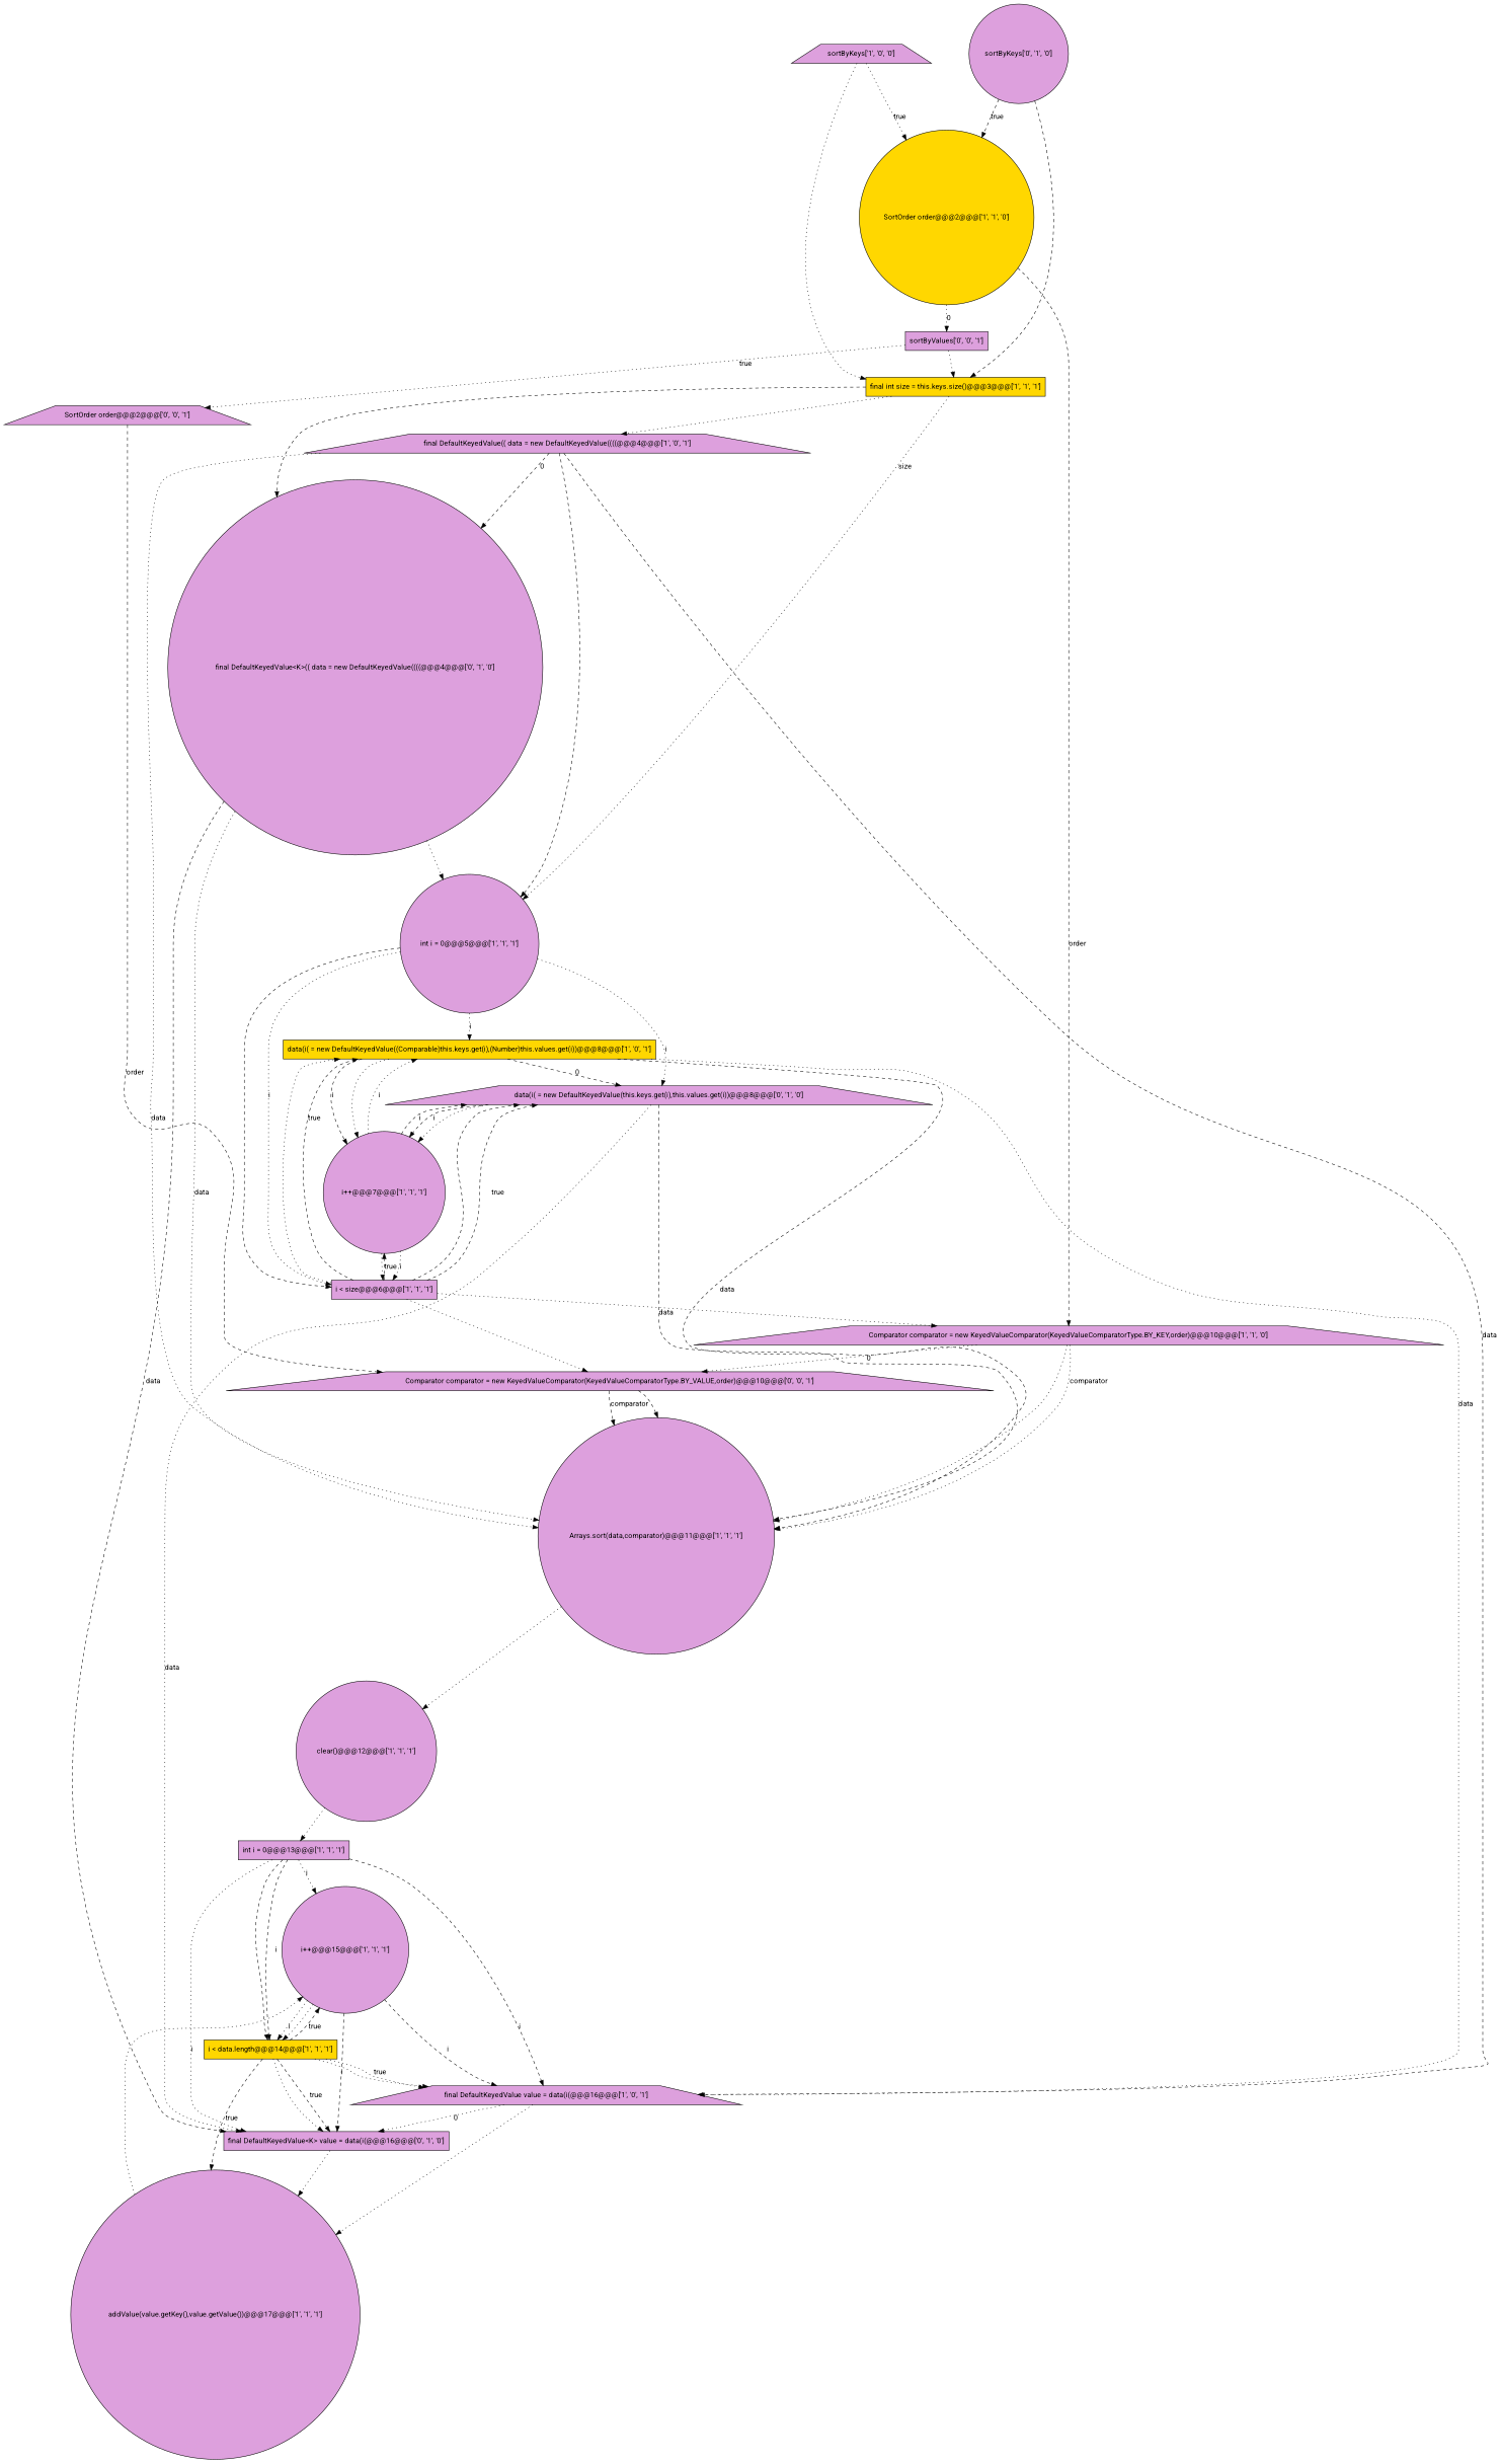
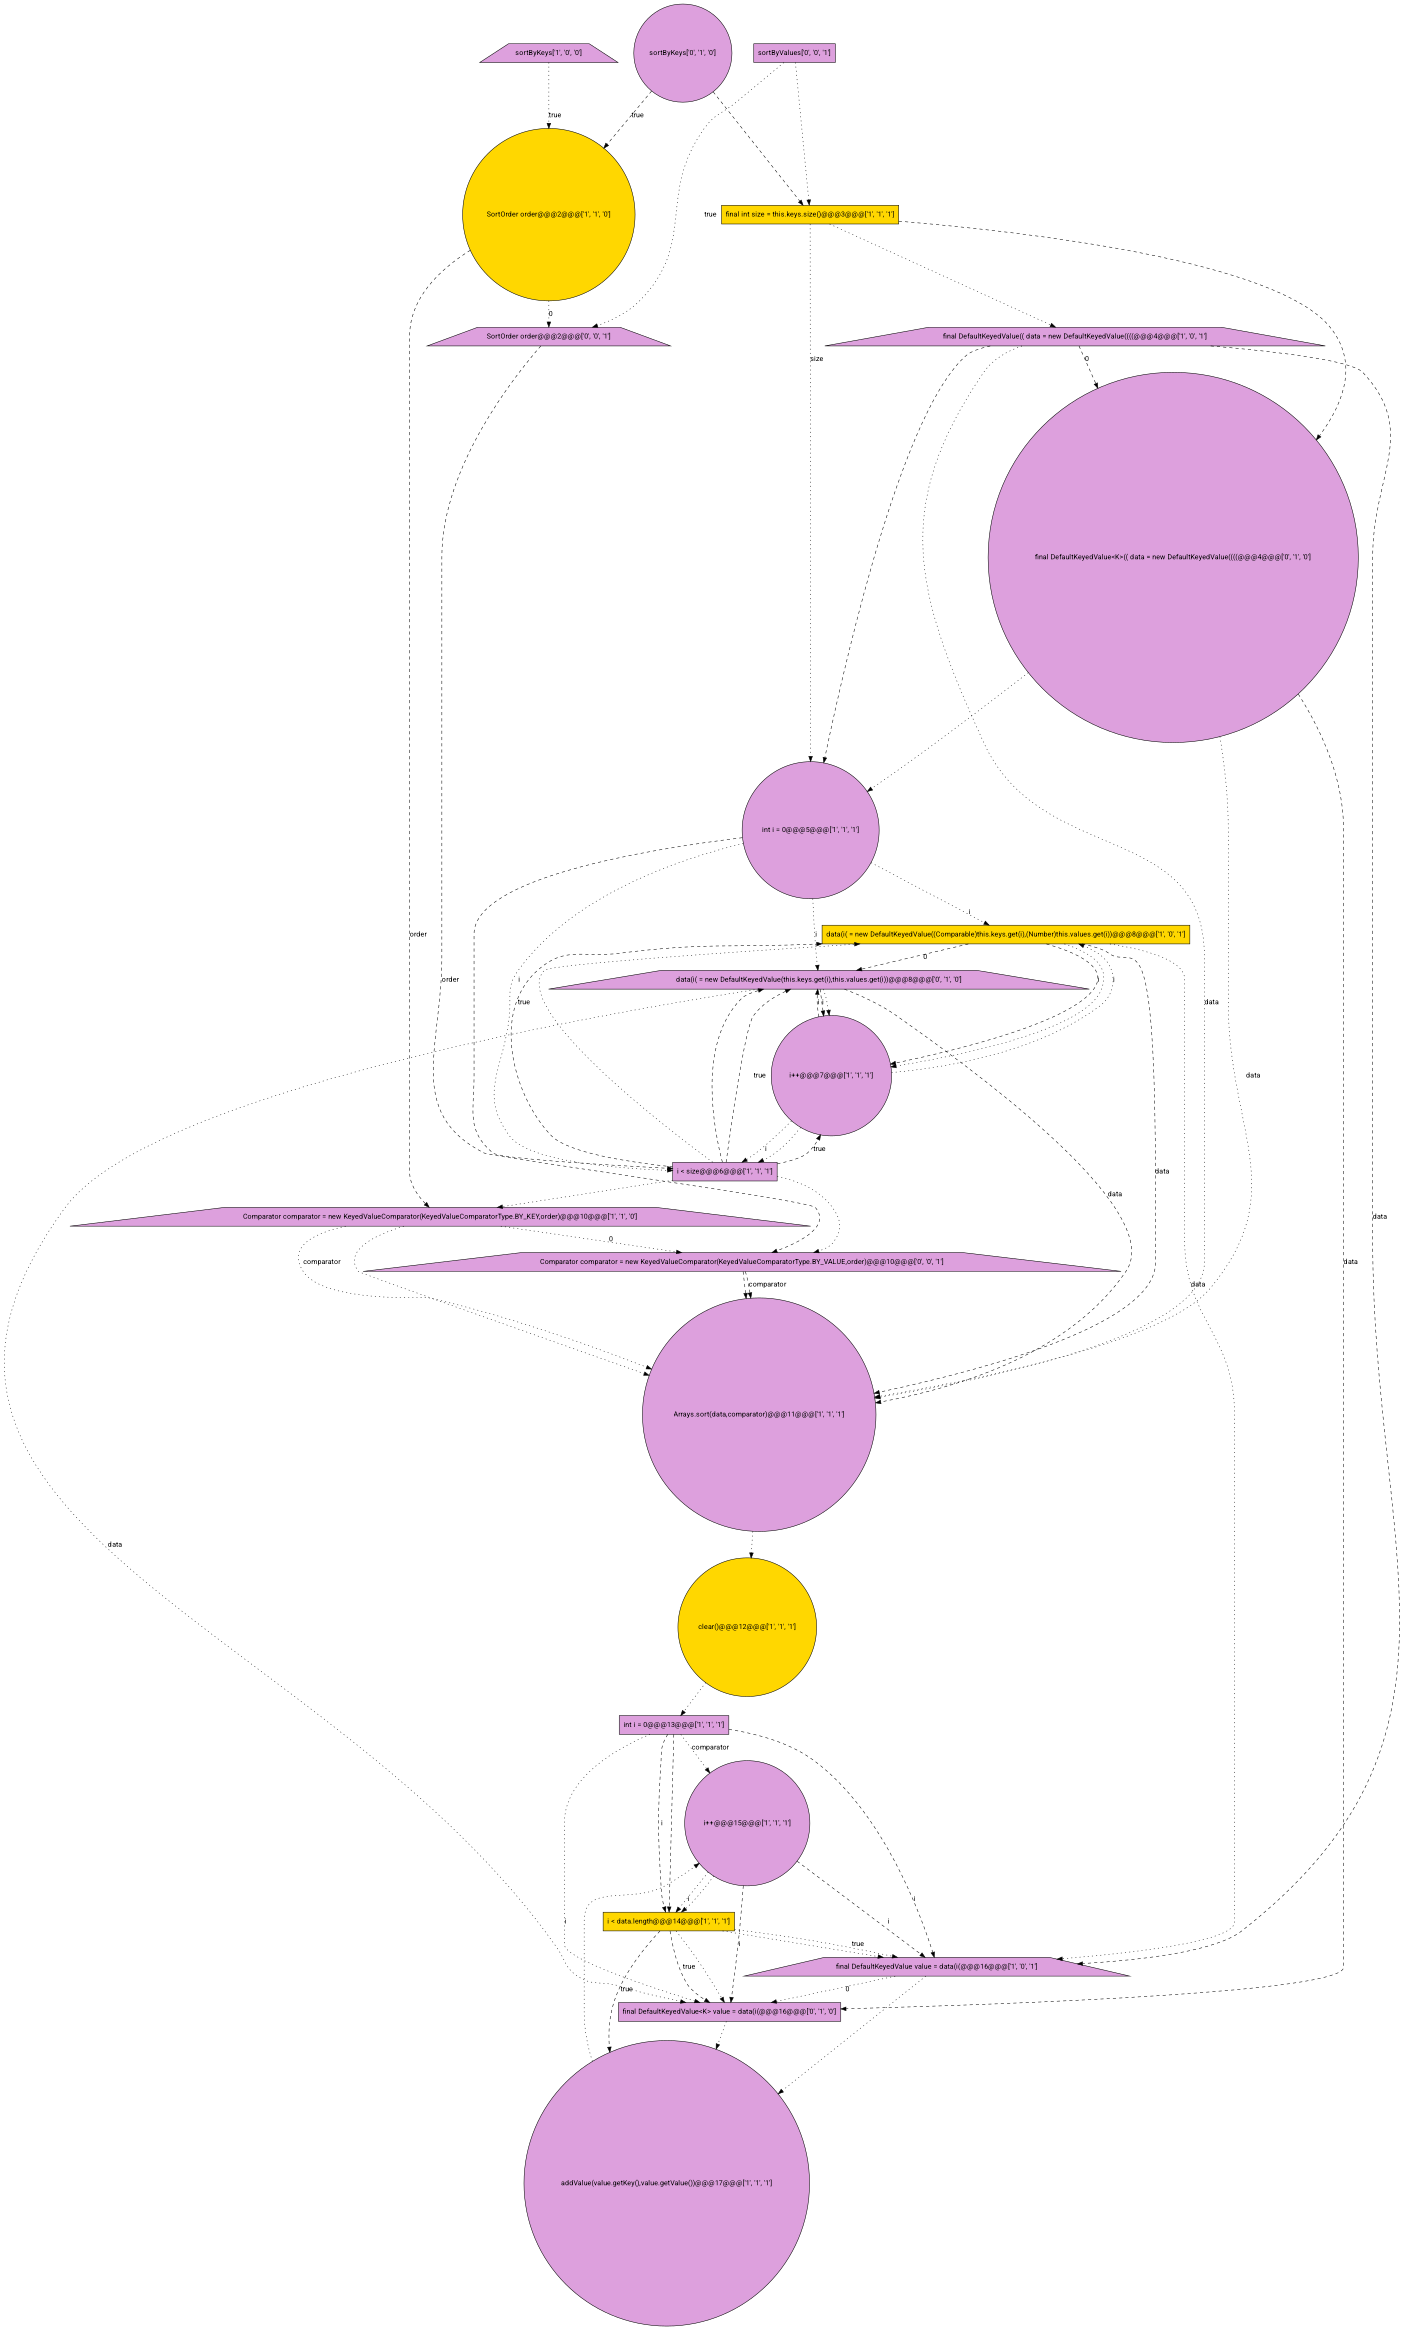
  digraph {
    fontname=Roboto
    node [fillcolor=plum fontname=Roboto shape=circle style=filled]
    edge [fontname=Roboto style=dotted]
    n1 [label="i++@@@15@@@['1', '1', '1']"]
    n2 [label="final DefaultKeyedValue<K> value = data(i(@@@16@@@['0', '1', '0']" shape=box]
    n3 [label="final DefaultKeyedValue value = data(i(@@@16@@@['1', '0', '1']" shape=trapezium]
    n4 [fillcolor=gold label="i < data.length@@@14@@@['1', '1', '1']" shape=box]
    n5 [label="addValue(value.getKey(),value.getValue())@@@17@@@['1', '1', '1']"]
    n6 [fillcolor=gold label="SortOrder order@@@2@@@['1', '1', '0']"]
    n7 [label="Comparator comparator = new KeyedValueComparator(KeyedValueComparatorType.BY_KEY,order)@@@10@@@['1', '1', '0']" shape=trapezium]
    n8 [label="SortOrder order@@@2@@@['0', '0', '1']" shape=trapezium]
    n9 [label="Arrays.sort(data,comparator)@@@11@@@['1', '1', '1']"]
    n10 [label="Comparator comparator = new KeyedValueComparator(KeyedValueComparatorType.BY_VALUE,order)@@@10@@@['0', '0', '1']" shape=trapezium]
-   n11 [label="clear()@@@12@@@['1', '1', '1']"]
+   n11 [fillcolor=gold label="clear()@@@12@@@['1', '1', '1']"]
    n12 [label="int i = 0@@@13@@@['1', '1', '1']" shape=box]
    n13 [label="sortByKeys['0', '1', '0']"]
    n14 [fillcolor=gold label="final int size = this.keys.size()@@@3@@@['1', '1', '1']" shape=box]
    n15 [label="final DefaultKeyedValue<K>(( data = new DefaultKeyedValue((((@@@4@@@['0', '1', '0']"]
    n16 [label="int i = 0@@@5@@@['1', '1', '1']"]
    n17 [label="final DefaultKeyedValue(( data = new DefaultKeyedValue((((@@@4@@@['1', '0', '1']" shape=trapezium]
    n18 [fillcolor=gold label="data(i( = new DefaultKeyedValue((Comparable)this.keys.get(i),(Number)this.values.get(i))@@@8@@@['1', '0', '1']" shape=box]
    n19 [label="i < size@@@6@@@['1', '1', '1']" shape=box]
    n20 [label="data(i( = new DefaultKeyedValue(this.keys.get(i),this.values.get(i))@@@8@@@['0', '1', '0']" shape=trapezium]
    n21 [label="sortByValues['0', '0', '1']" shape=box]
    n22 [label="i++@@@7@@@['1', '1', '1']"]
    n23 [label="sortByKeys['1', '0', '0']" shape=trapezium]
    n1 -> n2 [label=i style=dashed]
    n1 -> n3 [label=i style=dashed]
    n1 -> n4 [label=i]
    n1 -> n4
    n2 -> n5
    n3 -> n2 [label=0]
    n3 -> n5
-   n4 -> n1 [label=true style=dashed]
    n4 -> n2 [label=true style=dashed]
    n4 -> n2
    n4 -> n3
    n4 -> n3 [label=true]
    n4 -> n5 [label=true style=dashed]
    n5 -> n1
    n6 -> n7 [label=order style=dashed]
-   n6 -> n21 [label=0]
+   n6 -> n8 [label=0]
    n7 -> n9 [label=comparator]
    n7 -> n9
    n7 -> n10 [label=0]
    n8 -> n10 [label=order style=dashed]
    n9 -> n11
    n10 -> n9 [label=comparator style=dashed]
    n10 -> n9 [style=dashed]
    n11 -> n12
-   n12 -> n1 [label=i]
+   n12 -> n1 [label=comparator]
    n12 -> n2 [label=i]
    n12 -> n3 [label=i style=dashed]
    n12 -> n4 [label=i style=dashed]
    n12 -> n4 [style=dashed]
    n13 -> n6 [label=true style=dashed]
    n13 -> n14 [style=dashed]
    n14 -> n15 [style=dashed]
    n14 -> n16 [label=size]
    n14 -> n17
    n15 -> n2 [label=data style=dashed]
    n15 -> n9 [label=data]
    n15 -> n16
    n16 -> n18 [label=i]
    n16 -> n19 [style=dashed]
    n16 -> n19 [label=i]
    n16 -> n20 [label=i]
    n17 -> n3 [label=data style=dashed]
    n17 -> n9 [label=data]
    n17 -> n15 [label=0 style=dashed]
    n17 -> n16 [style=dashed]
    n18 -> n3 [label=data]
    n18 -> n9 [label=data style=dashed]
    n18 -> n20 [label=0 style=dashed]
    n18 -> n22 [label=i style=dashed]
    n18 -> n22
    n19 -> n7
    n19 -> n10
    n19 -> n18
    n19 -> n18 [label=true style=dashed]
    n19 -> n20 [style=dashed]
    n19 -> n20 [label=true style=dashed]
    n19 -> n22 [label=true style=dashed]
    n20 -> n2 [label=data]
    n20 -> n9 [label=data style=dashed]
    n20 -> n22 [label=i style=dashed]
    n20 -> n22
    n21 -> n8 [label=true]
    n21 -> n14
    n22 -> n18 [label=i]
    n22 -> n19
    n22 -> n19 [label=i]
    n22 -> n20 [label=i style=dashed]
    n23 -> n6 [label=true]
-   n23 -> n14
  }
